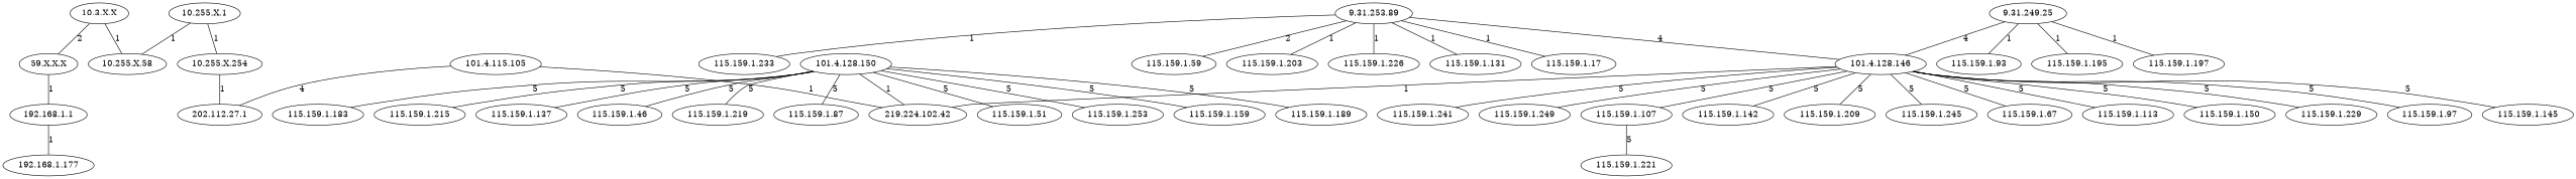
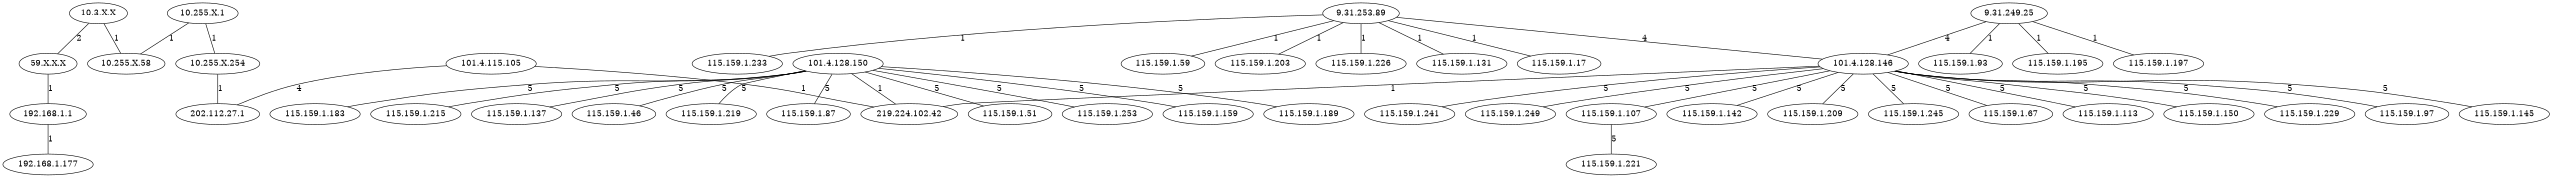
  graph {
    splines=true
    n1 [label="192.168.1.177"]
    n2 [label="115.159.1.131"]
    n3 [label="9.31.253.89"]
    n4 [label="115.159.1.17"]
    n5 [label="115.159.1.233"]
    n6 [label="115.159.1.59"]
    n7 [label="115.159.1.203"]
    n8 [label="101.4.128.146"]
    n9 [label="115.159.1.226"]
    n10 [label="219.224.102.42"]
    n11 [label="115.159.1.229"]
    n12 [label="115.159.1.97"]
    n13 [label="115.159.1.145"]
    n14 [label="115.159.1.241"]
    n15 [label="115.159.1.249"]
    n16 [label="115.159.1.107"]
    n17 [label="115.159.1.142"]
    n18 [label="115.159.1.209"]
    n19 [label="115.159.1.245"]
    n20 [label="115.159.1.67"]
    n21 [label="115.159.1.113"]
    n22 [label="115.159.1.150"]
    n23 [label="115.159.1.93"]
    n24 [label="9.31.249.25"]
    n25 [label="115.159.1.195"]
    n26 [label="115.159.1.197"]
    n27 [label="115.159.1.51"]
    n28 [label="101.4.128.150"]
    n29 [label="115.159.1.253"]
    n30 [label="115.159.1.159"]
    n31 [label="115.159.1.189"]
    n32 [label="115.159.1.183"]
    n33 [label="115.159.1.215"]
    n34 [label="115.159.1.137"]
    n35 [label="115.159.1.46"]
    n36 [label="115.159.1.219"]
    n37 [label="115.159.1.87"]
    n38 [label="115.159.1.221"]
    n39 [label="192.168.1.1"]
    n40 [label="59.X.X.X"]
    n41 [label="10.3.X.X"]
    n42 [label="10.255.X.58"]
    n43 [label="10.255.X.1"]
    n44 [label="10.255.X.254"]
    n45 [label="202.112.27.1"]
    n46 [label="101.4.115.105"]
    n3 -- n2 [label=1]
    n3 -- n4 [label=1]
    n3 -- n5 [label=1]
-   n3 -- n6 [label=2]
+   n3 -- n6 [label=1]
    n3 -- n7 [label=1]
    n3 -- n8 [label=4]
    n3 -- n9 [label=1]
    n8 -- n10 [label=1]
    n8 -- n11 [label=5]
    n8 -- n12 [label=5]
    n8 -- n13 [label=5]
    n8 -- n14 [label=5]
    n8 -- n15 [label=5]
    n8 -- n16 [label=5]
    n8 -- n17 [label=5]
    n8 -- n18 [label=5]
    n8 -- n19 [label=5]
    n8 -- n20 [label=5]
    n8 -- n21 [label=5]
    n8 -- n22 [label=5]
    n16 -- n38 [label=5]
    n24 -- n8 [label=4]
    n24 -- n23 [label=1]
    n24 -- n25 [label=1]
    n24 -- n26 [label=1]
    n28 -- n10 [label=1]
    n28 -- n27 [label=5]
    n28 -- n29 [label=5]
    n28 -- n30 [label=5]
    n28 -- n31 [label=5]
    n28 -- n32 [label=5]
    n28 -- n33 [label=5]
    n28 -- n34 [label=5]
    n28 -- n35 [label=5]
    n28 -- n36 [label=5]
    n28 -- n37 [label=5]
    n39 -- n1 [label=1]
    n40 -- n39 [label=1]
    n41 -- n40 [label=2]
    n41 -- n42 [label=1]
    n43 -- n42 [label=1]
    n43 -- n44 [label=1]
    n44 -- n45 [label=1]
    n46 -- n10 [label=1]
    n46 -- n45 [label=4]
  }
